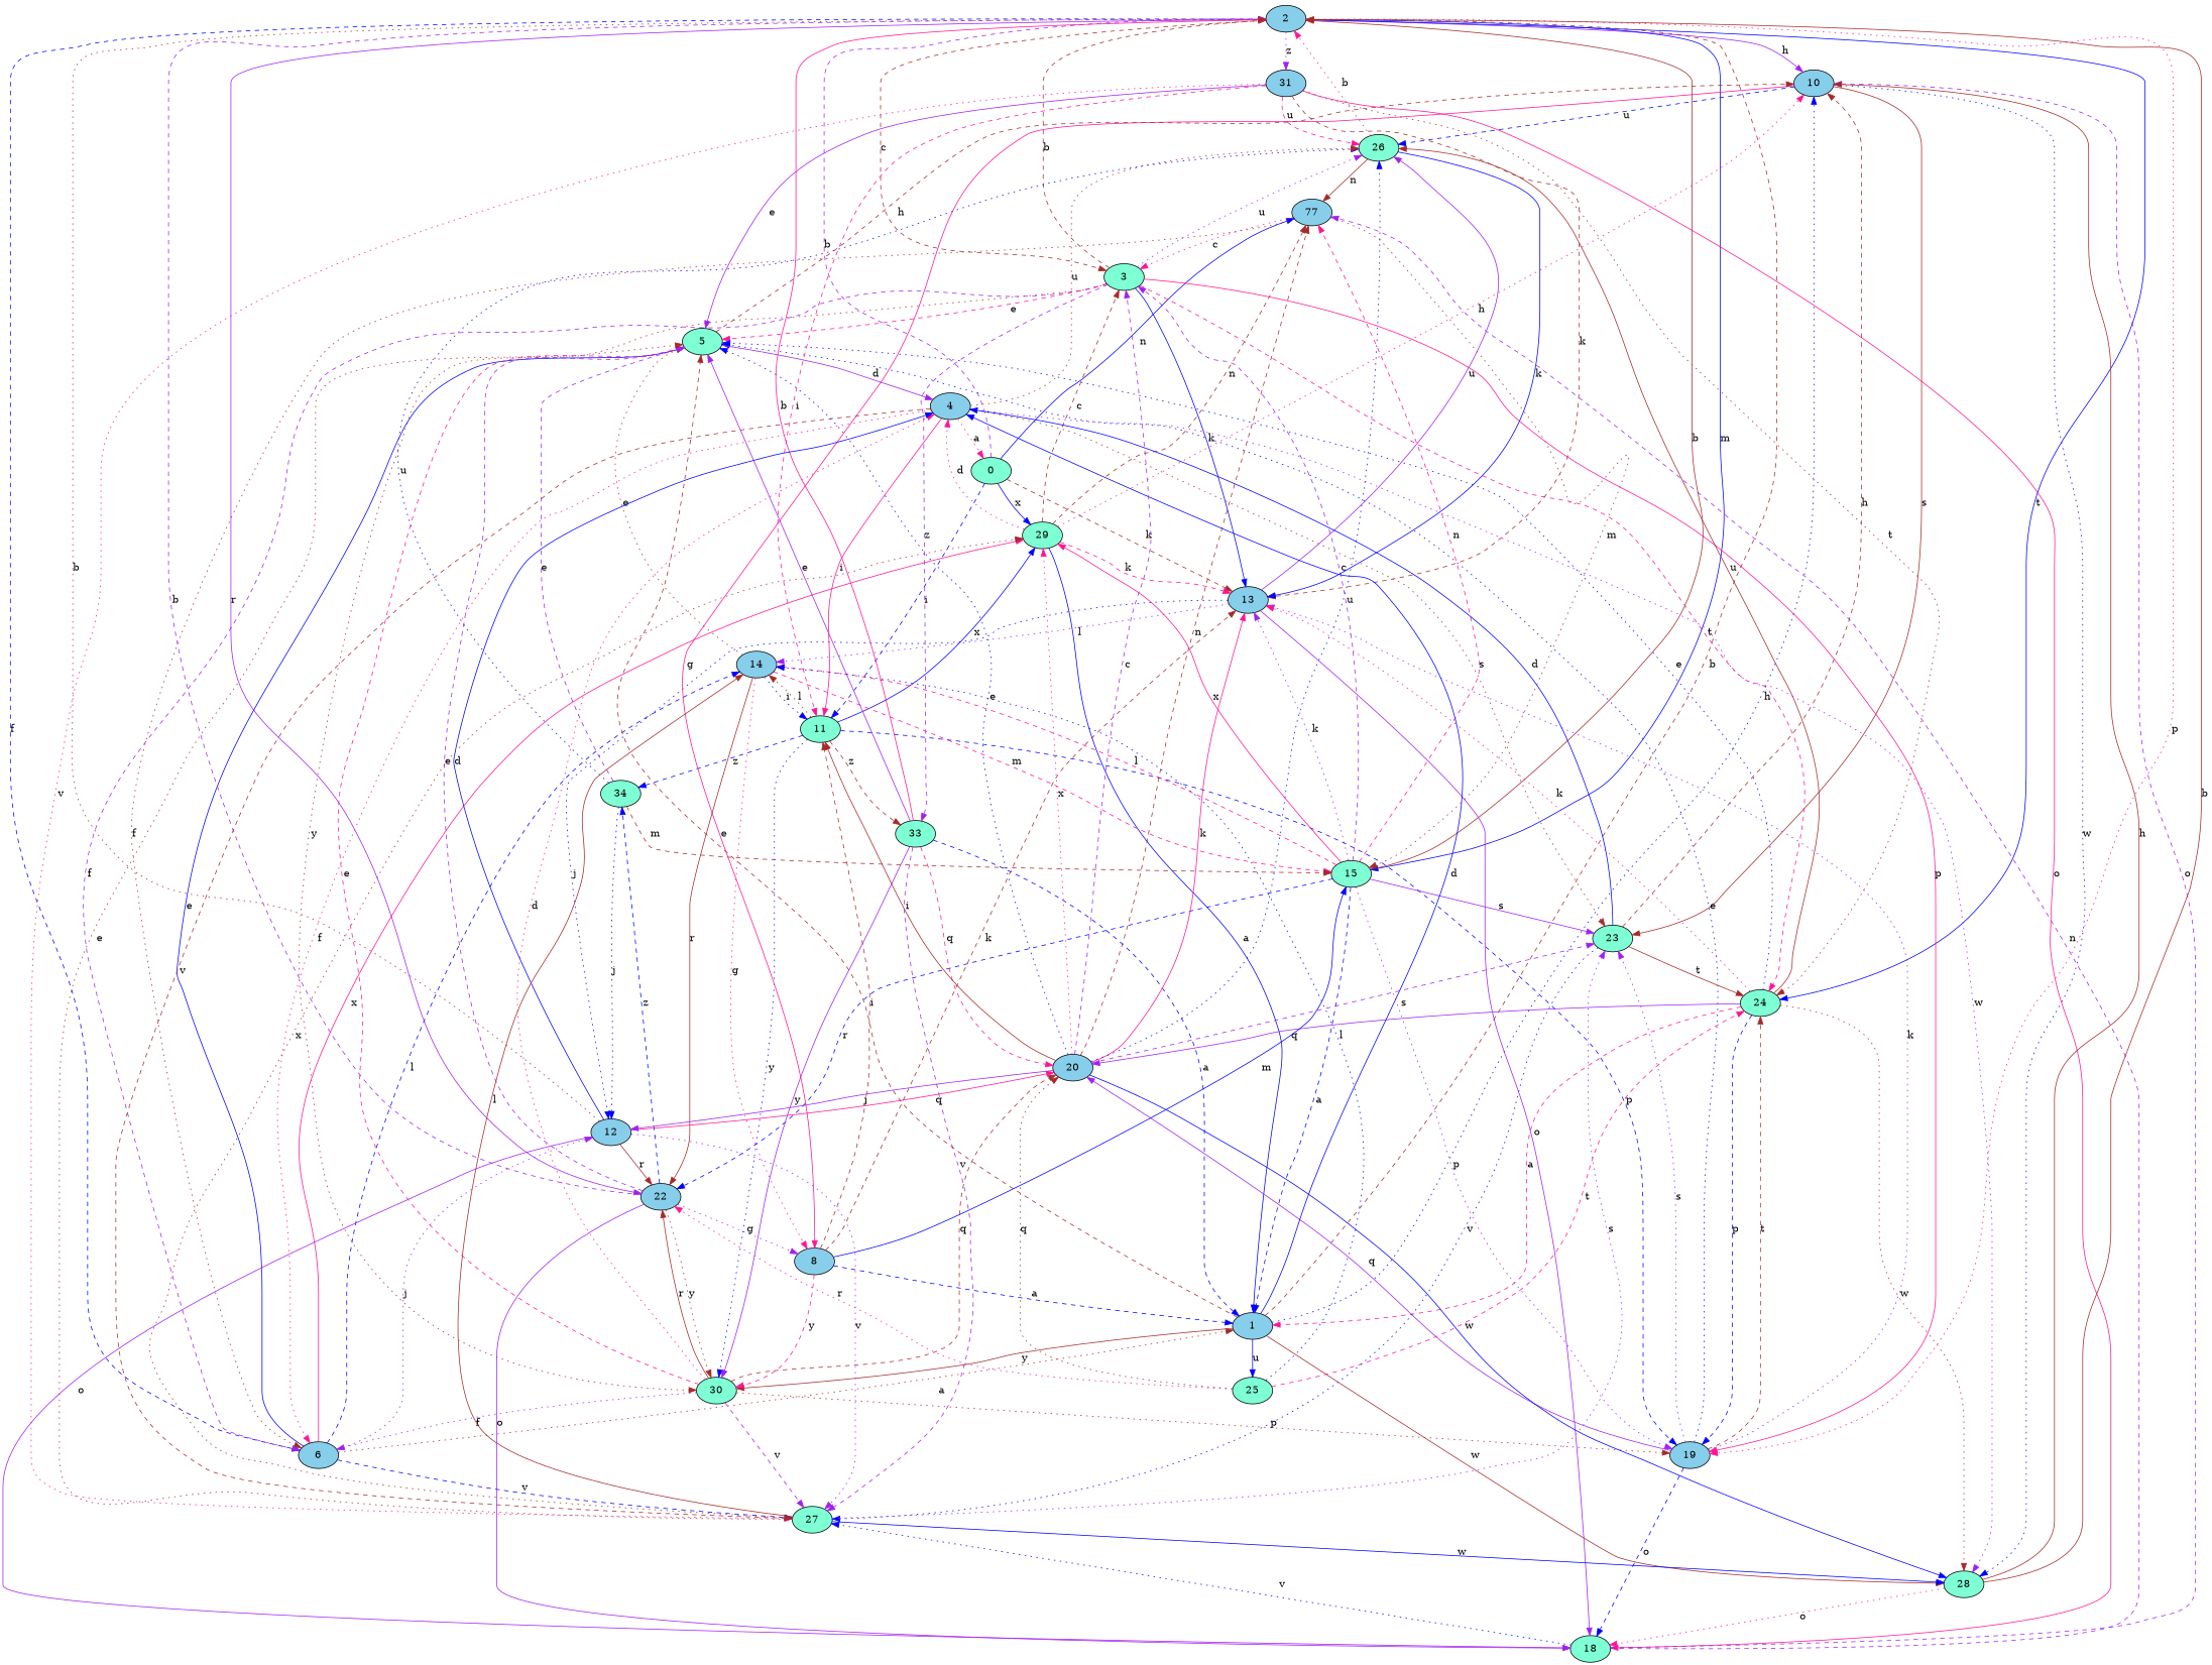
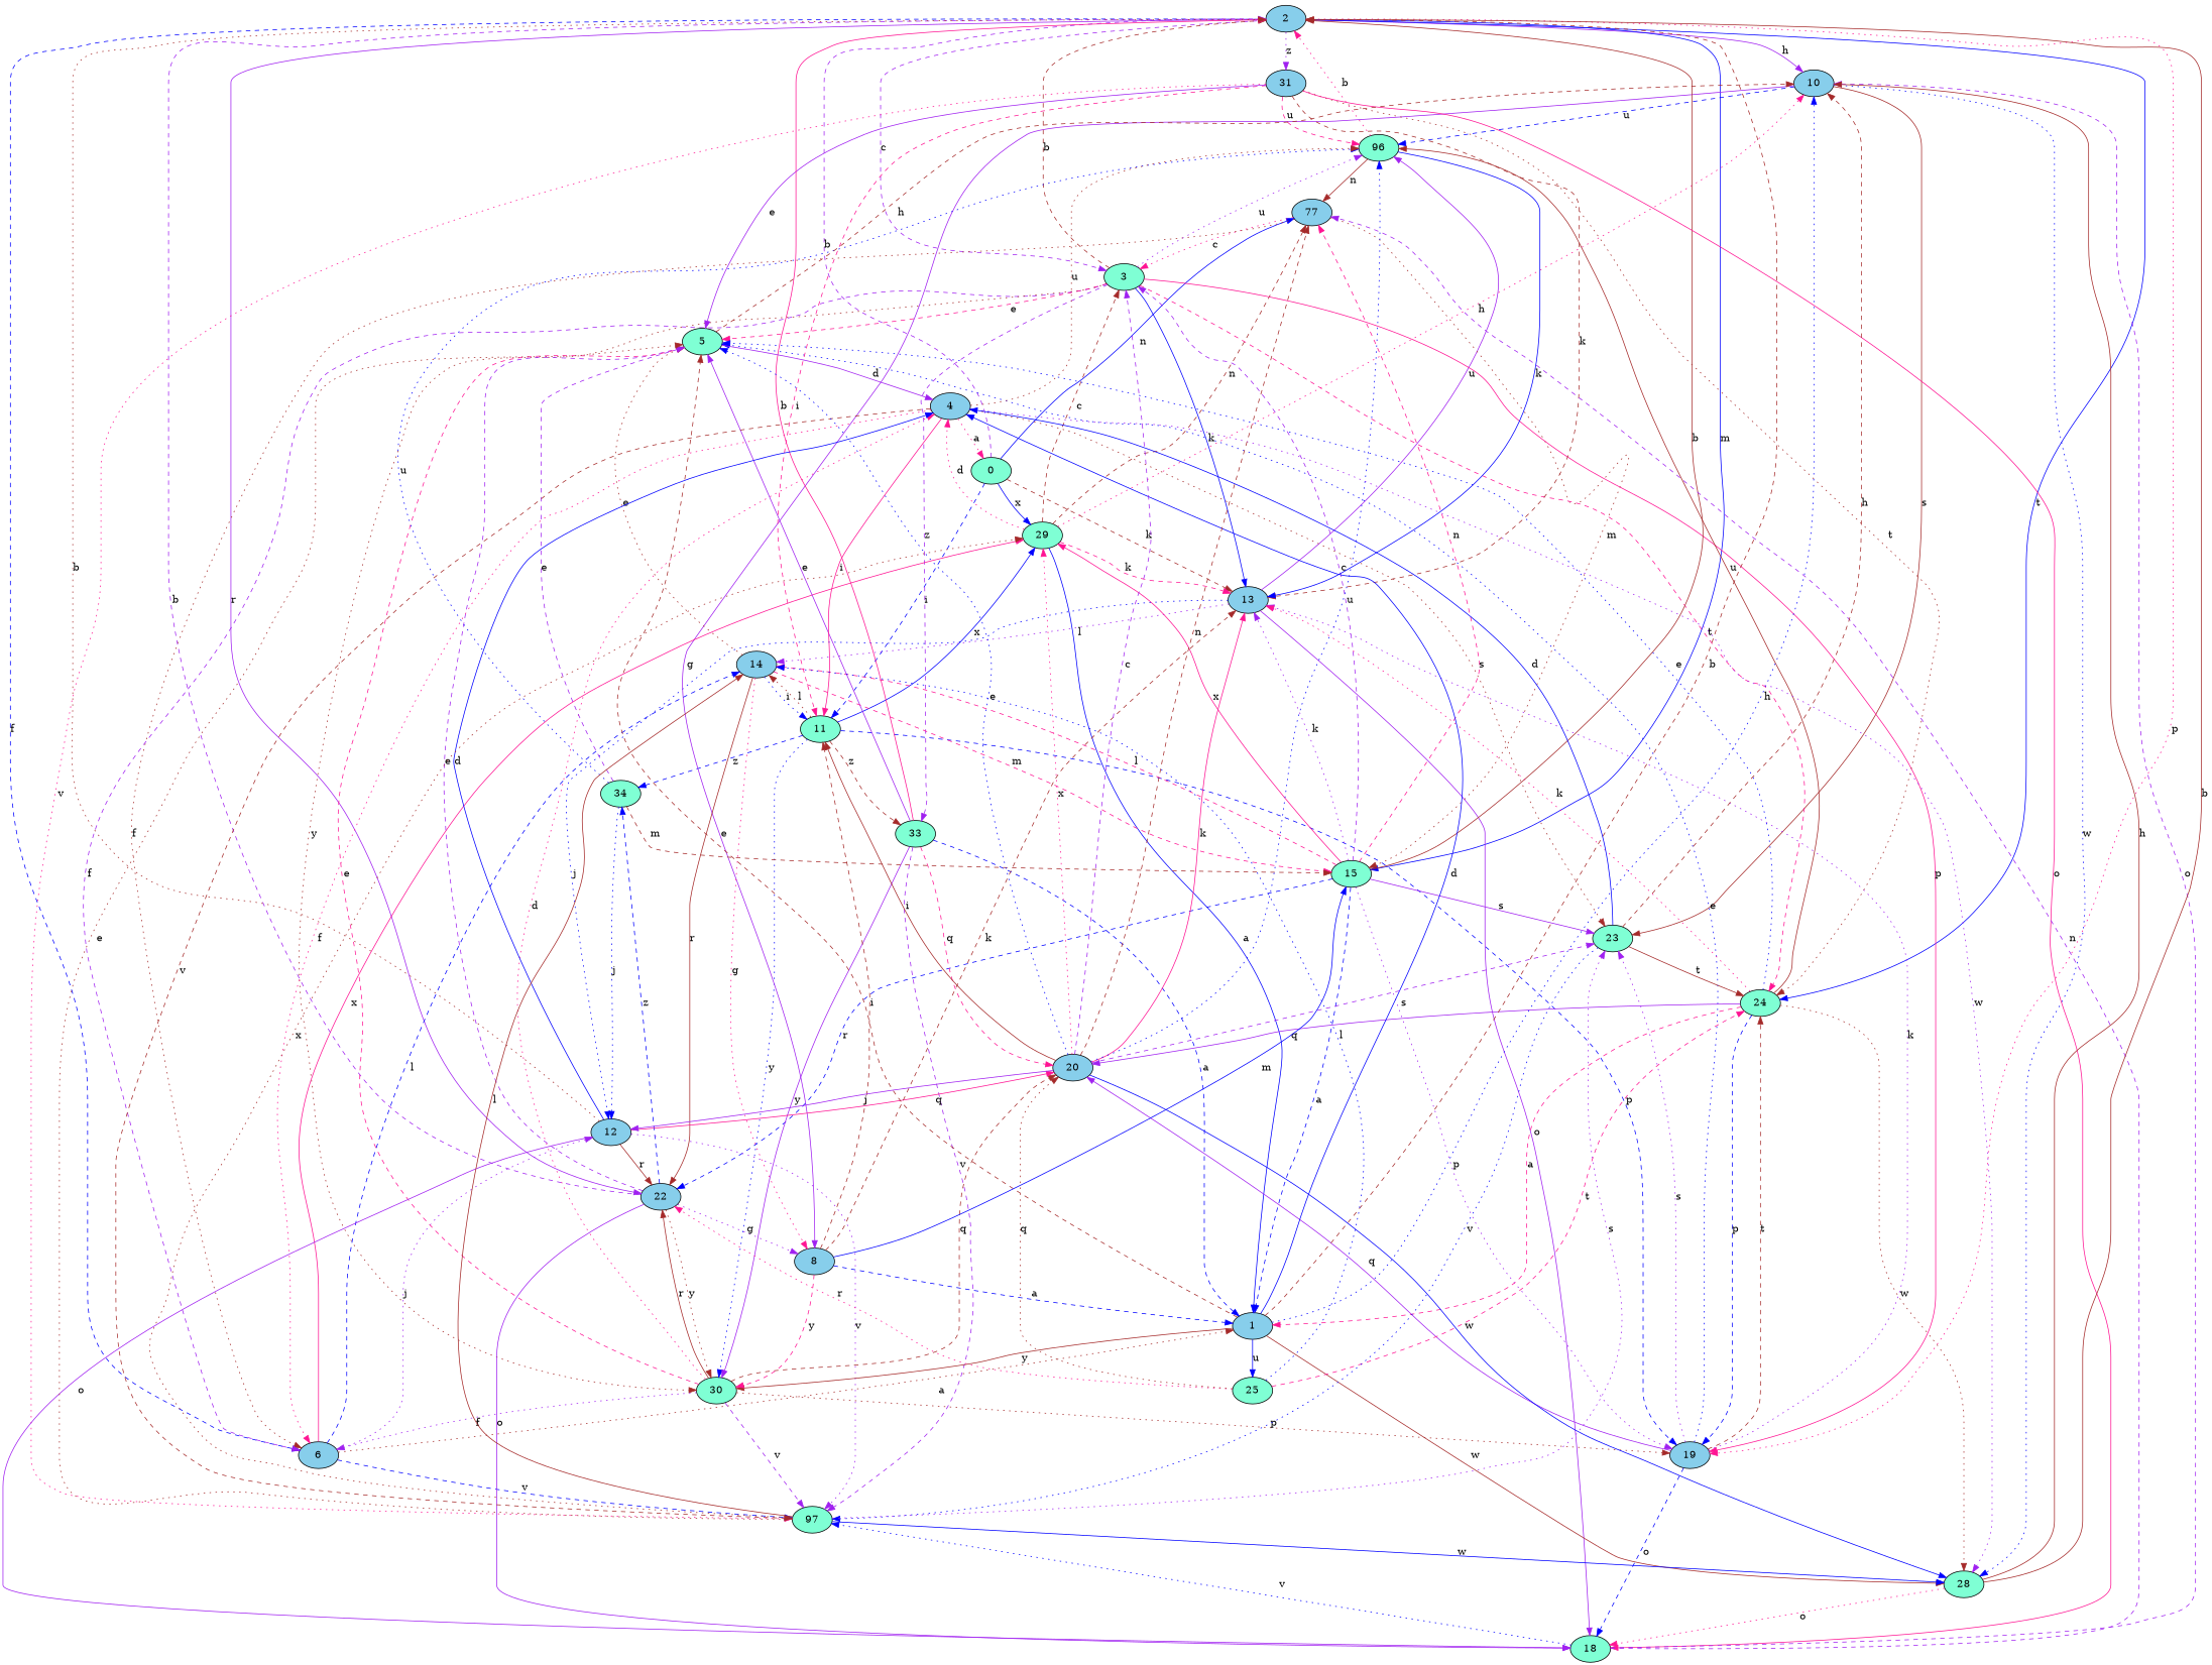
  strict digraph {
    node [fillcolor=aquamarine style=filled]
    edge [color=brown style=dashed]
    2 [fillcolor=skyblue]
    0
    11
    13 [fillcolor=skyblue]
    n5 [fillcolor=skyblue label=77]
    29
    10 [fillcolor=skyblue]
    3
    6 [fillcolor=skyblue]
    15
    19 [fillcolor=skyblue]
    22 [fillcolor=skyblue]
    24
    31 [fillcolor=skyblue]
    30
    33
    14 [fillcolor=skyblue]
    34
-   26
+   26 [label=96]
    12 [fillcolor=skyblue]
    18
    1 [fillcolor=skyblue]
    4 [fillcolor=skyblue]
    5
    25
    28
    23
-   27
+   27 [label=97]
    8 [fillcolor=skyblue]
    20 [fillcolor=skyblue]
    2 -> 10 [color=purple label=h style=solid]
-   2 -> 3 [label=c]
+   2 -> 3 [color=purple label=c]
    2 -> 6 [color=blue label=f]
    2 -> 15 [color=blue label=m style=solid]
    2 -> 19 [color=deeppink label=p style=dotted]
    2 -> 22 [color=purple label=r style=solid]
    2 -> 24 [color=blue label=t style=solid]
    2 -> 31 [color=purple label=z style=dotted]
    0 -> 2 [color=purple label=b]
    0 -> 11 [color=blue label=i]
    0 -> 13 [label=k]
    0 -> n5 [color=blue label=n style=solid]
    0 -> 29 [color=blue label=x style=solid]
    11 -> 29 [color=blue label=x style=solid]
    11 -> 19 [color=blue label=p]
    11 -> 30 [color=blue label=y style=dotted]
    11 -> 33 [label=z]
    11 -> 14 [label=l style=dotted]
    11 -> 34 [color=blue label=z]
    13 -> 14 [color=purple label=l style=dotted]
    13 -> 26 [color=purple label=u style=solid]
    13 -> 12 [color=blue label=j style=dotted]
    13 -> 18 [color=purple label=o style=solid]
    n5 -> 3 [color=deeppink label=c style=dotted]
    n5 -> 6 [label=f style=dotted]
    n5 -> 15 [label=m style=dotted]
    29 -> 13 [color=deeppink label=k]
    29 -> n5 [label=n]
    29 -> 10 [color=deeppink label=h style=dotted]
    29 -> 3 [label=c]
    29 -> 1 [color=blue label=a style=solid]
    29 -> 4 [color=deeppink label=d style=dotted]
    10 -> 26 [color=blue label=u]
    10 -> 28 [color=blue label=w style=dotted]
    10 -> 23 [label=s style=solid]
-   10 -> 8 [color=deeppink label=g style=solid]
+   10 -> 8 [color=purple label=g style=solid]
    3 -> 2 [label=b]
    3 -> 13 [color=blue label=k style=solid]
    3 -> 6 [color=purple label=f]
    3 -> 19 [color=deeppink label=p style=solid]
    3 -> 24 [color=deeppink label=t]
    3 -> 30 [label=y style=dotted]
    3 -> 33 [color=purple label=z]
    3 -> 26 [color=purple label=u style=dotted]
    3 -> 5 [color=deeppink label=e]
    6 -> 29 [color=deeppink label=x style=solid]
    6 -> 14 [color=blue label=l]
    6 -> 12 [color=purple label=j style=dotted]
    6 -> 1 [label=a style=dotted]
-   6 -> 5 [color=blue label=e style=solid]
    6 -> 27 [color=blue label=v]
    15 -> 2 [label=b style=solid]
    15 -> 13 [color=purple label=k style=dotted]
    15 -> n5 [color=deeppink label=n]
    15 -> 29 [color=deeppink label=x style=solid]
    15 -> 3 [color=purple label=c]
    15 -> 19 [color=purple label=p style=dotted]
    15 -> 22 [color=blue label=r]
    15 -> 14 [color=deeppink label=l]
    15 -> 1 [color=blue label=a]
    15 -> 23 [color=purple label=s style=solid]
    19 -> 13 [color=purple label=k style=dotted]
    19 -> 24 [label=t]
    19 -> 18 [color=blue label=o]
    19 -> 5 [color=blue label=e style=dotted]
    19 -> 23 [color=purple label=s style=dotted]
    19 -> 20 [color=purple label=q style=solid]
    22 -> 2 [color=purple label=b]
    22 -> 30 [label=y style=dotted]
    22 -> 34 [color=blue label=z]
    22 -> 18 [color=purple label=o style=solid]
    22 -> 5 [color=purple label=e]
    22 -> 8 [color=purple label=g style=dotted]
    24 -> 13 [color=deeppink label=k style=dotted]
    24 -> 19 [color=blue label=p]
    24 -> 26 [label=u style=solid]
    24 -> 1 [color=deeppink label=a]
    24 -> 5 [color=blue label=e style=dotted]
    24 -> 28 [label=w style=dotted]
    24 -> 20 [color=purple label=q style=solid]
    31 -> 11 [color=deeppink label=i]
    31 -> 13 [label=k]
    31 -> 24 [label=t style=dotted]
    31 -> 26 [color=deeppink label=u]
    31 -> 18 [color=deeppink label=o style=solid]
    31 -> 5 [color=purple label=e style=solid]
    31 -> 27 [color=deeppink label=v style=dotted]
    30 -> 6 [color=purple label=f style=dotted]
    30 -> 19 [label=p style=dotted]
    30 -> 22 [label=r style=solid]
    30 -> 4 [color=deeppink label=d style=dotted]
    30 -> 5 [color=deeppink label=e]
    30 -> 27 [color=purple label=v]
    30 -> 20 [label=q]
    33 -> 2 [color=deeppink label=b style=solid]
    33 -> 30 [color=purple label=y style=solid]
    33 -> 1 [color=blue label=a]
    33 -> 5 [color=purple label=e style=solid]
    33 -> 27 [color=purple label=v]
    33 -> 20 [color=deeppink label=q]
    14 -> 11 [color=blue label=i style=dotted]
    14 -> 15 [color=deeppink label=m]
    14 -> 22 [label=r style=solid]
    14 -> 5 [label=e style=dotted]
    14 -> 8 [color=deeppink label=g style=dotted]
    34 -> 15 [label=m]
    34 -> 26 [color=blue label=u style=dotted]
    34 -> 12 [color=blue label=j style=dotted]
    34 -> 5 [color=purple label=e]
    26 -> 2 [color=deeppink label=b style=dotted]
    26 -> 13 [color=blue label=k style=solid]
    26 -> n5 [label=n style=solid]
    12 -> 2 [label=b style=dotted]
    12 -> 22 [label=r style=solid]
    12 -> 18 [color=purple label=o style=solid]
    12 -> 4 [color=blue label=d style=solid]
    12 -> 27 [color=purple label=v style=dotted]
    12 -> 20 [color=deeppink label=q style=solid]
    18 -> n5 [color=purple label=n]
    18 -> 10 [color=purple label=o]
    18 -> 27 [color=blue label=v style=dotted]
    1 -> 2 [label=b]
    1 -> 10 [color=blue label=h style=dotted]
    1 -> 30 [label=y style=solid]
    1 -> 4 [color=blue label=d style=solid]
    1 -> 5 [label=e]
    1 -> 25 [color=blue label=u style=solid]
    1 -> 28 [label=w style=solid]
    4 -> 0 [color=deeppink label=a style=dotted]
    4 -> 11 [color=deeppink label=i style=solid]
    4 -> 6 [color=deeppink label=f style=dotted]
    4 -> 26 [label=u style=dotted]
    4 -> 28 [color=purple label=w style=dotted]
    4 -> 23 [label=s style=dotted]
    4 -> 27 [label=v]
    5 -> 10 [label=h]
    5 -> 4 [color=purple label=d style=solid]
    25 -> 22 [color=deeppink label=r style=dotted]
    25 -> 24 [color=deeppink label=t]
    25 -> 14 [color=blue label=l style=dotted]
    25 -> 20 [label=q style=dotted]
    28 -> 2 [label=b style=solid]
    28 -> 10 [label=h style=solid]
    28 -> 18 [color=deeppink label=o style=dotted]
    23 -> 10 [label=h]
    23 -> 24 [label=t style=solid]
    23 -> 4 [color=blue label=d style=solid]
    23 -> 27 [color=blue label=v style=dotted]
    27 -> 29 [label=x style=dotted]
    27 -> 14 [label=l style=solid]
    27 -> 5 [label=e style=dotted]
    27 -> 28 [color=blue label=w style=solid]
    27 -> 23 [color=purple label=s style=dotted]
    8 -> 11 [label=i]
    8 -> 13 [label=k]
    8 -> 15 [color=blue label=m style=solid]
    8 -> 30 [color=deeppink label=y]
    8 -> 1 [color=blue label=a]
    20 -> 11 [label=i style=solid]
    20 -> 13 [color=deeppink label=k style=solid]
    20 -> n5 [label=n]
    20 -> 29 [color=deeppink label=x style=dotted]
    20 -> 3 [color=purple label=c]
    20 -> 26 [color=blue label=u style=dotted]
    20 -> 12 [color=purple label=j style=solid]
    20 -> 5 [color=blue label=e style=dotted]
    20 -> 28 [color=blue label=w style=solid]
    20 -> 23 [color=purple label=s]
  }
